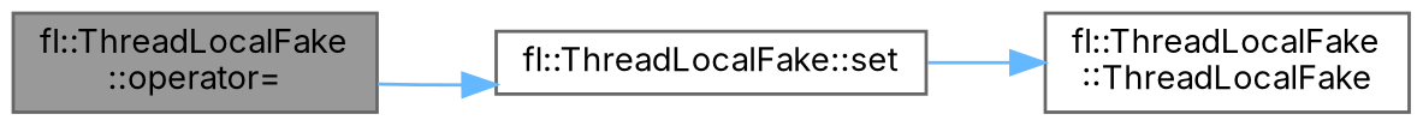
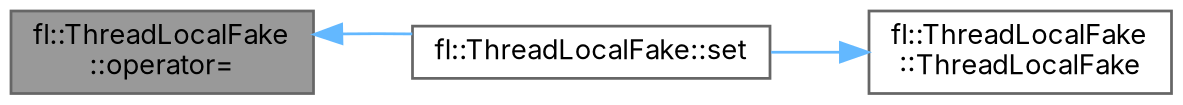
  digraph {
    fontname=Inter
    rankdir=LR
    node [color=grey40 fillcolor=white fontname=Inter fontsize=10 shape=box style=filled]
    edge [color=steelblue1 fontname=Inter fontsize=10 labelfontname=Helvetica labelfontsize=10 style=solid]
    n1 [color=gray40 fillcolor=grey60 fontcolor=black height=0.2 label="fl::ThreadLocalFake\l::operator=" width=0.4]
    n2 [height=0.2 label="fl::ThreadLocalFake::set" width=0.4]
    n3 [height=0.2 label="fl::ThreadLocalFake\l::ThreadLocalFake" width=0.4]
-   n1 -> n2
+   n2 -> n1
    n2 -> n3
  }
